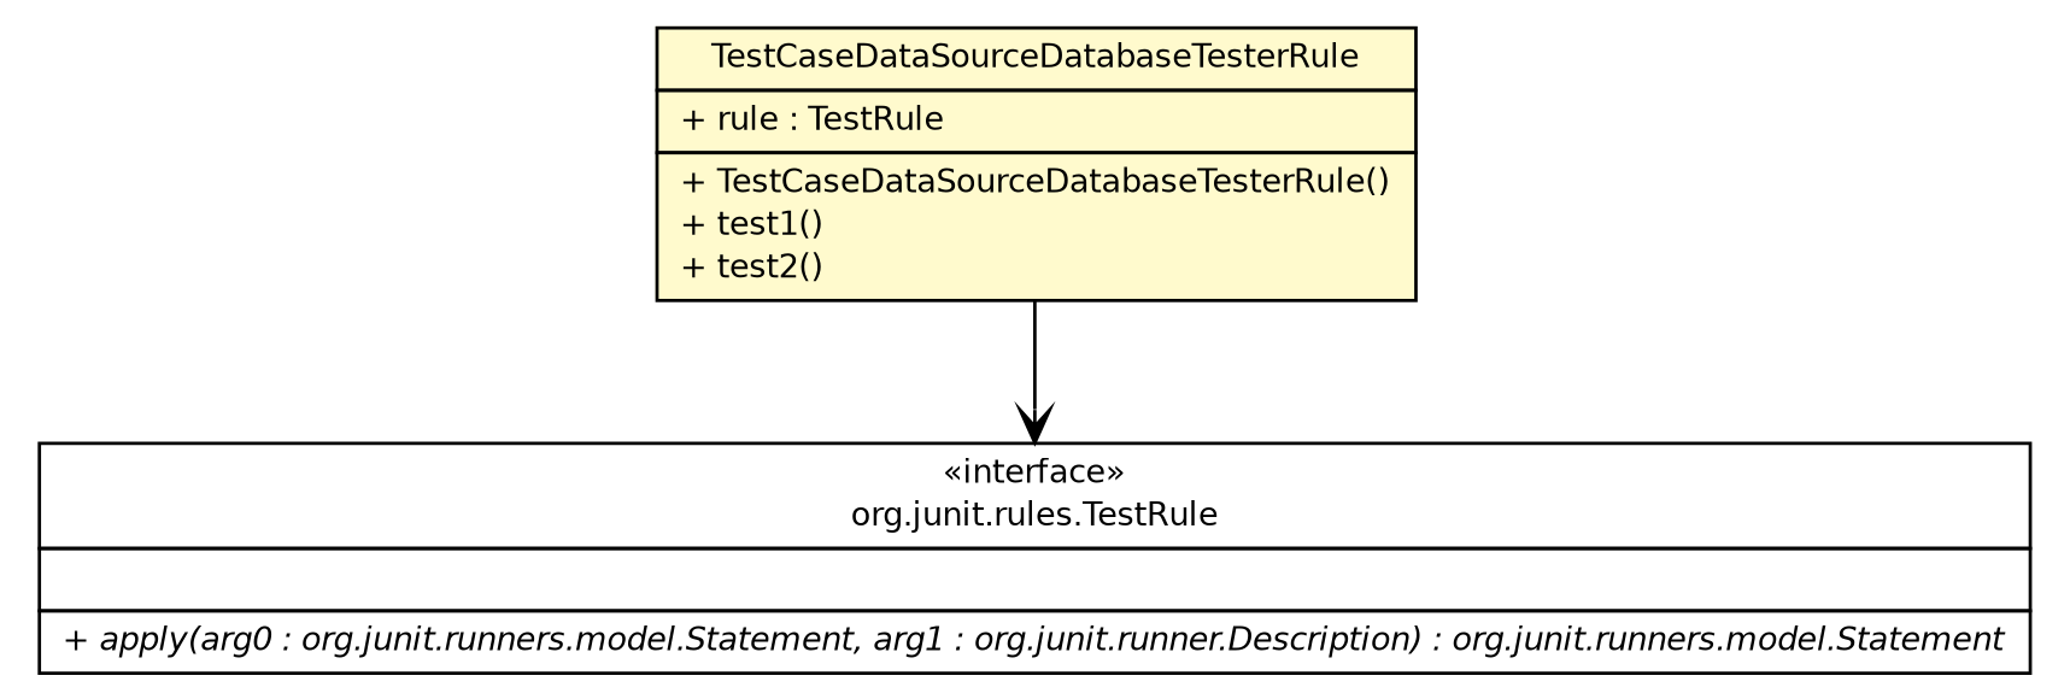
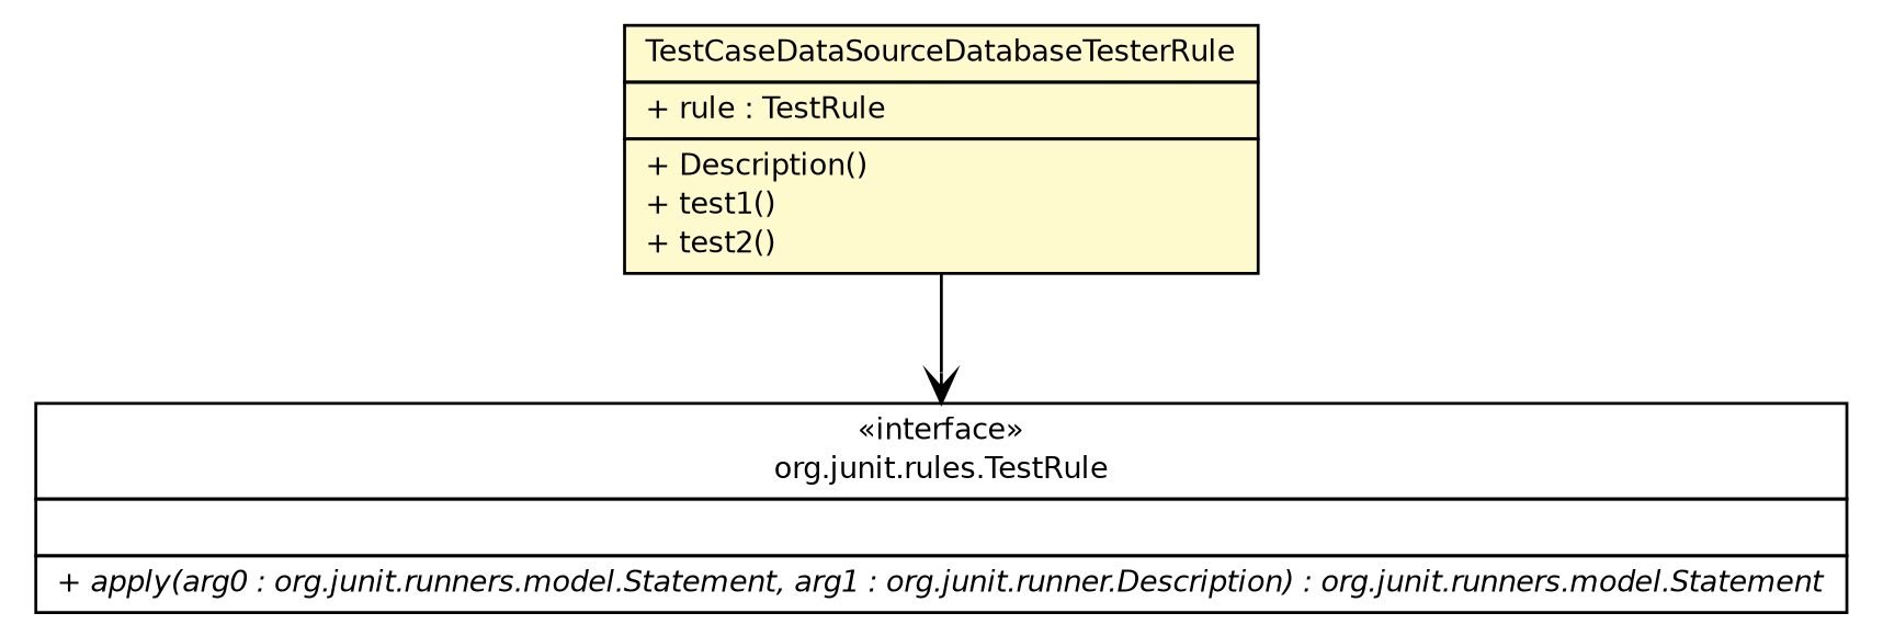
  digraph {
    nodesep=0.25
    ranksep=0.5
    node [fontcolor=black fontname=Helvetica fontsize=10.0 shape=plaintext]
-   n1 [label=<<table title="com.edugility.liquiunit.TestCaseDataSourceDatabaseTesterRule" border="0" cellborder="1" cellspacing="0" cellpadding="2" port="p" bgcolor="lemonChiffon" href="./TestCaseDataSourceDatabaseTesterRule.html"> 		<tr><td><table border="0" cellspacing="0" cellpadding="1"> <tr><td align="center" balign="center"> TestCaseDataSourceDatabaseTesterRule </td></tr> 		</table></td></tr> 		<tr><td><table border="0" cellspacing="0" cellpadding="1"> <tr><td align="left" balign="left"> + rule : TestRule </td></tr> 		</table></td></tr> 		<tr><td><table border="0" cellspacing="0" cellpadding="1"> <tr><td align="left" balign="left"> + TestCaseDataSourceDatabaseTesterRule() </td></tr> <tr><td align="left" balign="left"> + test1() </td></tr> <tr><td align="left" balign="left"> + test2() </td></tr> 		</table></td></tr> 		</table>>]
+   n1 [label=<<table title="com.edugility.liquiunit.TestCaseDataSourceDatabaseTesterRule" border="0" cellborder="1" cellspacing="0" cellpadding="2" port="p" bgcolor="lemonChiffon" href="./TestCaseDataSourceDatabaseTesterRule.html"> 		<tr><td><table border="0" cellspacing="0" cellpadding="1"> <tr><td align="center" balign="center"> TestCaseDataSourceDatabaseTesterRule </td></tr> 		</table></td></tr> 		<tr><td><table border="0" cellspacing="0" cellpadding="1"> <tr><td align="left" balign="left"> + rule : TestRule </td></tr> 		</table></td></tr> 		<tr><td><table border="0" cellspacing="0" cellpadding="1"> <tr><td align="left" balign="left"> + Description() </td></tr> <tr><td align="left" balign="left"> + test1() </td></tr> <tr><td align="left" balign="left"> + test2() </td></tr> 		</table></td></tr> 		</table>>]
    n2 [label=<<table title="org.junit.rules.TestRule" border="0" cellborder="1" cellspacing="0" cellpadding="2" port="p" href="http://junit.org/apidocs/org/junit/rules/TestRule.html"> 		<tr><td><table border="0" cellspacing="0" cellpadding="1"> <tr><td align="center" balign="center"> &#171;interface&#187; </td></tr> <tr><td align="center" balign="center"> org.junit.rules.TestRule </td></tr> 		</table></td></tr> 		<tr><td><table border="0" cellspacing="0" cellpadding="1"> <tr><td align="left" balign="left">  </td></tr> 		</table></td></tr> 		<tr><td><table border="0" cellspacing="0" cellpadding="1"> <tr><td align="left" balign="left"><font face="Helvetica-Oblique" point-size="10.0"> + apply(arg0 : org.junit.runners.model.Statement, arg1 : org.junit.runner.Description) : org.junit.runners.model.Statement </font></td></tr> 		</table></td></tr> 		</table>>]
    n1 -> n2 [arrowhead=open color=black fontcolor=black fontname=Helvetica fontsize=10.0 headport=p labelfontname=Helvetica labelfontsize=10 tailport=p]
  }
